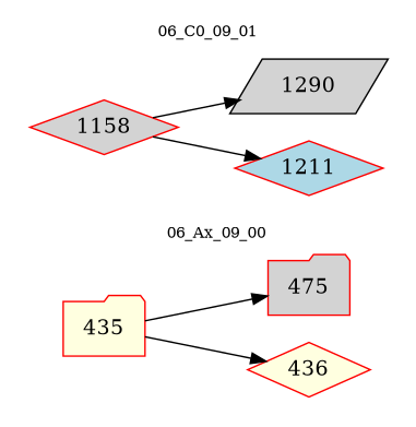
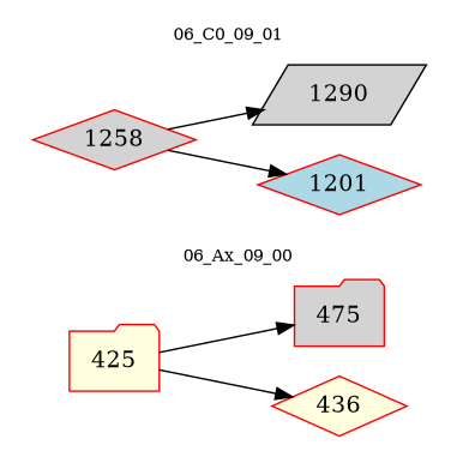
  digraph {
    rankdir=LR
    node [color=red fillcolor=lightgrey shape=diamond style=filled]
    edge [color=black]
-   n1 [fillcolor=lightyellow label=435 shape=folder]
+   n1 [fillcolor=lightyellow label=425 shape=folder]
    n2 [fillcolor=lightyellow label=436]
    n3 [label=475 shape=folder]
-   n4 [label=1158]
-   n5 [fillcolor=lightblue label=1211]
+   n4 [label=1258]
+   n5 [fillcolor=lightblue label=1201]
    n6 [color=black label=1290 shape=parallelogram]
    subgraph cluster_1 {
      color=white
      fontsize=10
      label="06_Ax_09_00"
      n1
      n2
      n3
    }
    subgraph cluster_2 {
      color=white
      fontsize=10
      label="06_C0_09_01"
      n4
      n5
      n6
    }
    n1 -> n2
    n1 -> n3
    n4 -> n5
    n4 -> n6
  }
